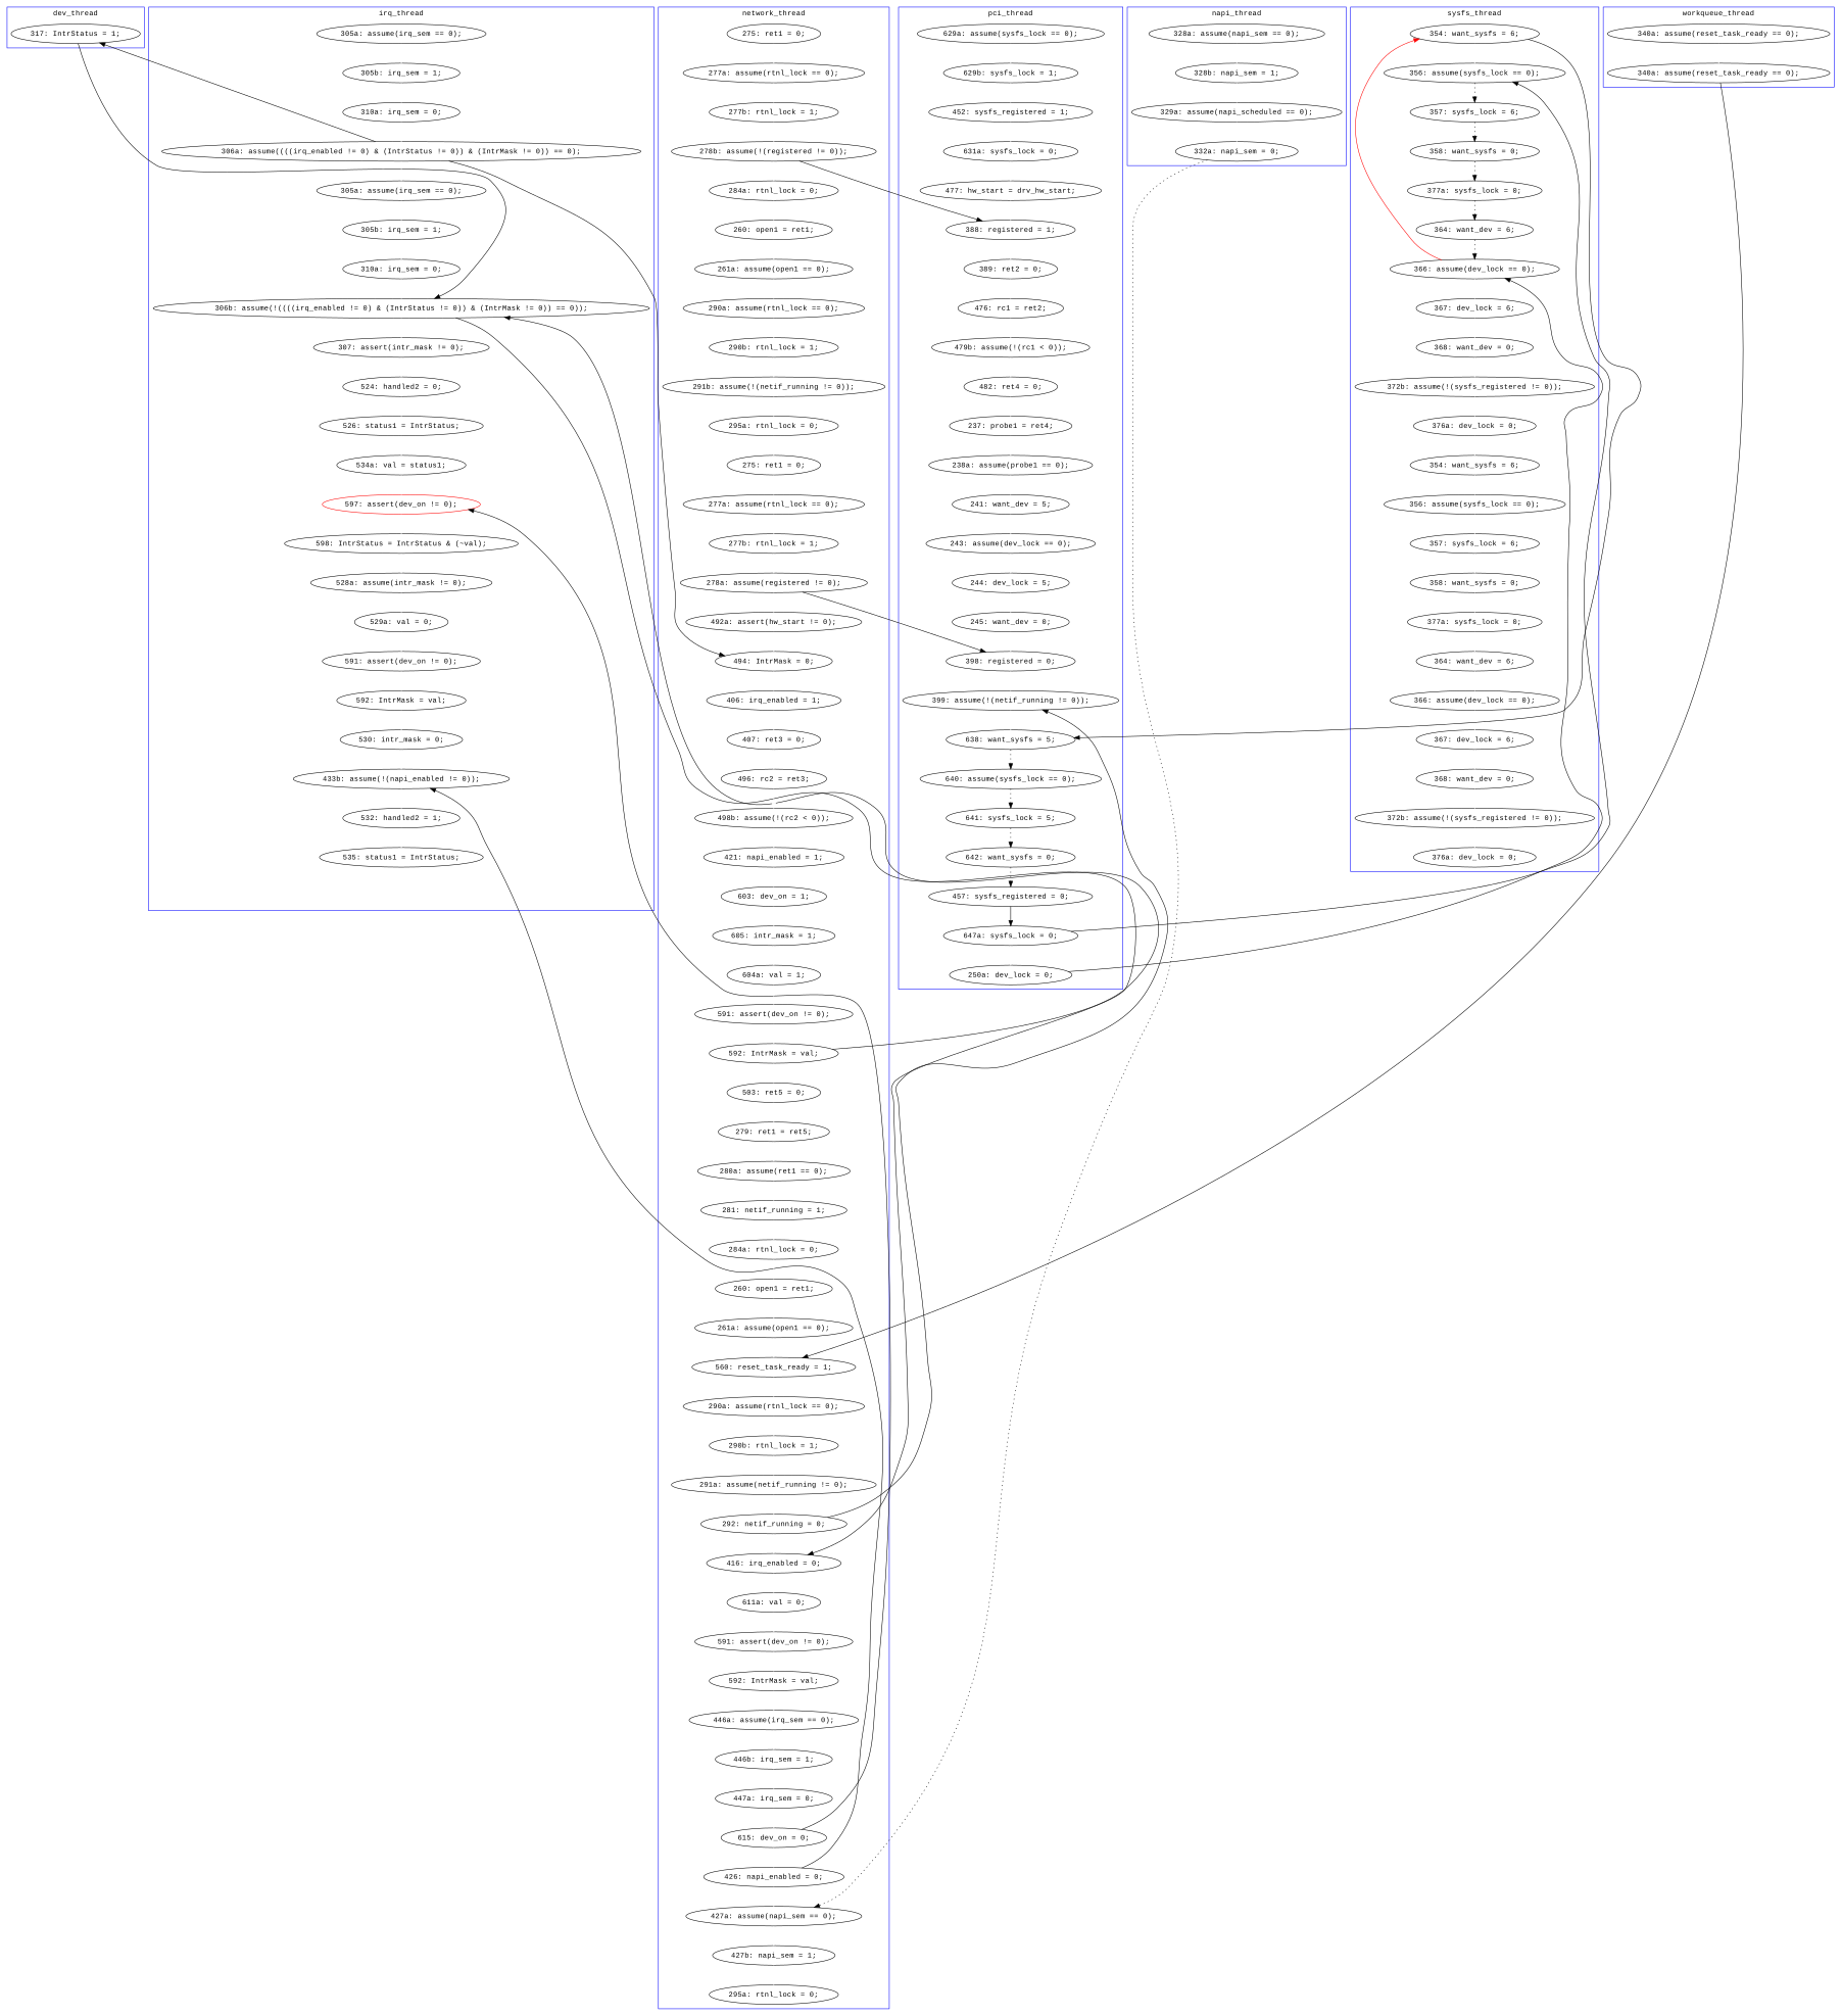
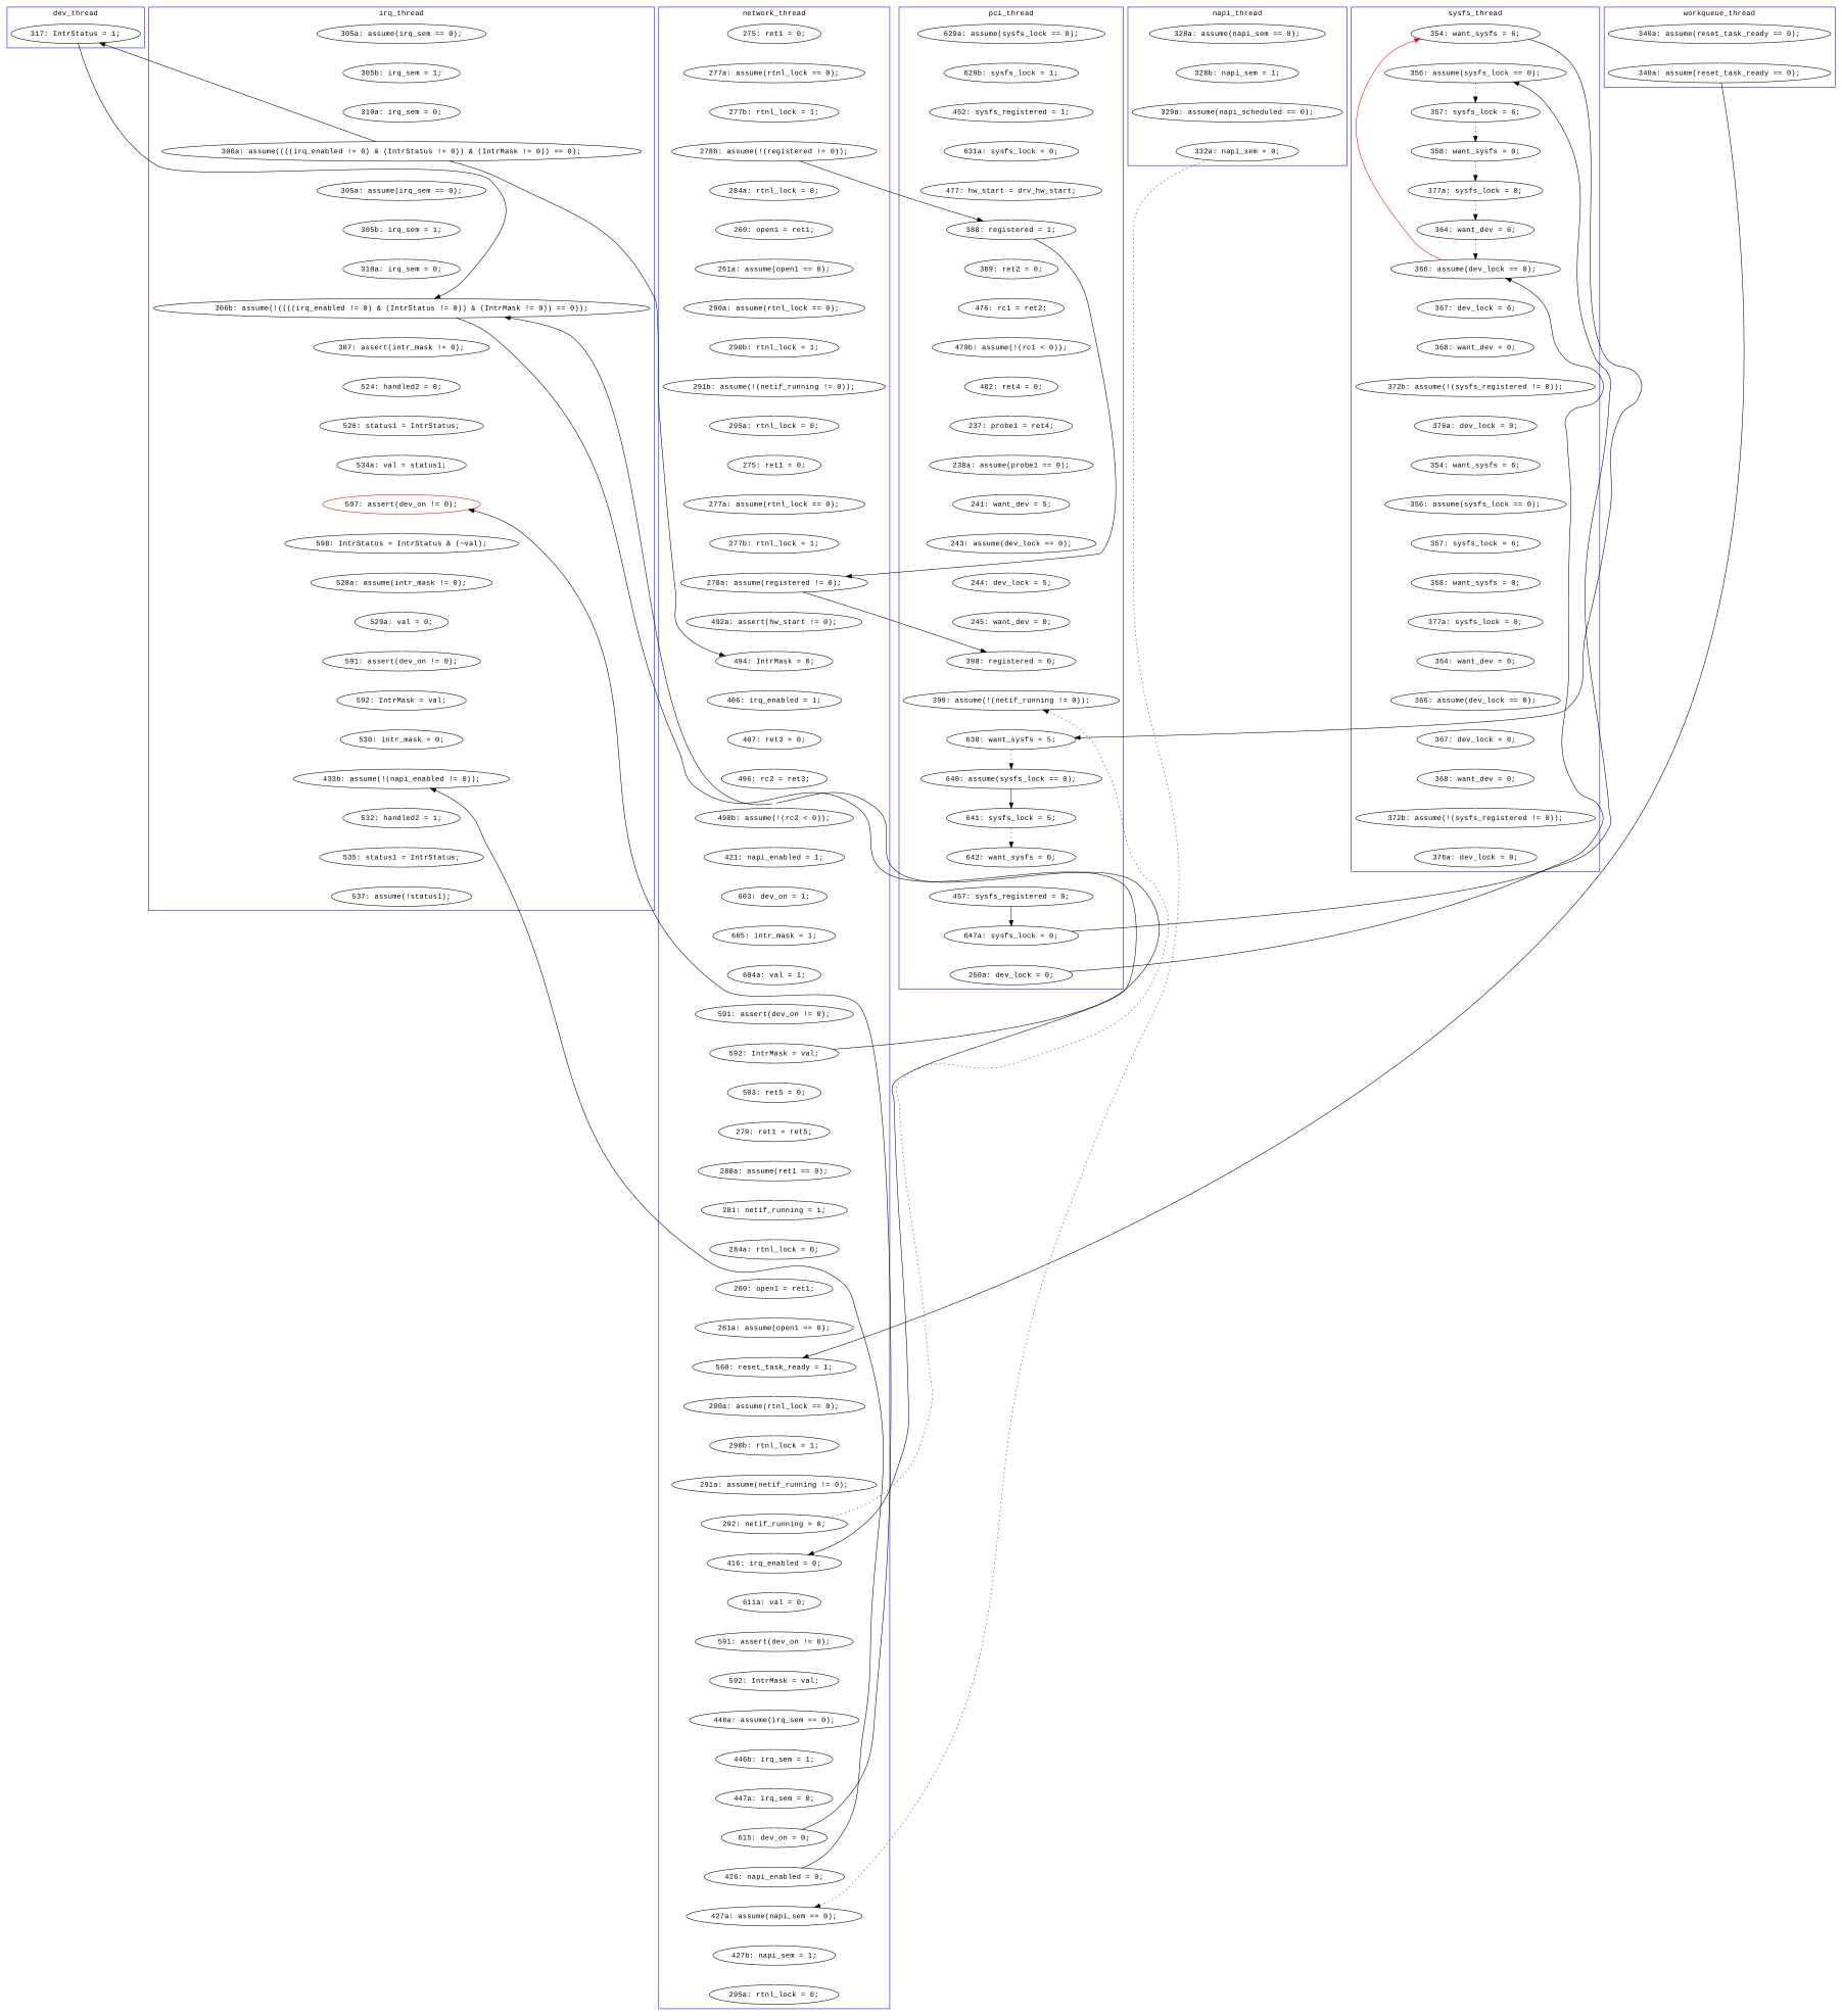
  digraph {
    fontname="Liberation Mono"
    node [fontname="Liberation Mono"]
    edge [color=white fontname="Liberation Mono" style=solid]
    n1 [label="317: IntrStatus = 1;"]
    n2 [label="340a: assume(reset_task_ready == 0);"]
    n3 [label="340a: assume(reset_task_ready == 0);"]
    n4 [label="526: status1 = IntrStatus;"]
    n5 [label="534a: val = status1;"]
    n6 [label="306a: assume((((irq_enabled != 0) & (IntrStatus != 0)) & (IntrMask != 0)) == 0);"]
    n7 [label="529a: val = 0;"]
    n8 [label="591: assert(dev_on != 0);"]
    n9 [label="305b: irq_sem = 1;"]
    n10 [label="310a: irq_sem = 0;"]
    n11 [label="310a: irq_sem = 0;"]
    n12 [label="306b: assume(!((((irq_enabled != 0) & (IntrStatus != 0)) & (IntrMask != 0)) == 0));"]
    n13 [label="524: handled2 = 0;"]
    n14 [label="433b: assume(!(napi_enabled != 0));"]
    n15 [label="532: handled2 = 1;"]
    n16 [label="598: IntrStatus = IntrStatus & (~val);"]
    n17 [label="528a: assume(intr_mask != 0);"]
    n18 [label="305b: irq_sem = 1;"]
    n19 [label="535: status1 = IntrStatus;"]
+   n20 [label="537: assume(!status1);"]
    n21 [color=red label="597: assert(dev_on != 0);"]
    n22 [label="530: intr_mask = 0;"]
    n23 [label="305a: assume(irq_sem == 0);"]
    n24 [label="305a: assume(irq_sem == 0);"]
    n25 [label="307: assert(intr_mask != 0);"]
    n26 [label="592: IntrMask = val;"]
    n27 [label="368: want_dev = 0;"]
    n28 [label="372b: assume(!(sysfs_registered != 0));"]
    n29 [label="356: assume(sysfs_lock == 0);"]
    n30 [label="354: want_sysfs = 6;"]
    n31 [label="356: assume(sysfs_lock == 0);"]
    n32 [label="364: want_dev = 6;"]
    n33 [label="366: assume(dev_lock == 0);"]
    n34 [label="376a: dev_lock = 0;"]
    n35 [label="376a: dev_lock = 0;"]
    n36 [label="357: sysfs_lock = 6;"]
    n37 [label="358: want_sysfs = 0;"]
    n38 [label="377a: sysfs_lock = 0;"]
    n39 [label="367: dev_lock = 6;"]
    n40 [label="368: want_dev = 0;"]
    n41 [label="367: dev_lock = 6;"]
    n42 [label="366: assume(dev_lock == 0);"]
    n43 [label="377a: sysfs_lock = 0;"]
    n44 [label="364: want_dev = 6;"]
    n45 [label="357: sysfs_lock = 6;"]
    n46 [label="354: want_sysfs = 6;"]
    n47 [label="372b: assume(!(sysfs_registered != 0));"]
    n48 [label="358: want_sysfs = 0;"]
    n49 [label="328b: napi_sem = 1;"]
    n50 [label="329a: assume(napi_scheduled == 0);"]
    n51 [label="332a: napi_sem = 0;"]
    n52 [label="328a: assume(napi_sem == 0);"]
    n53 [label="245: want_dev = 0;"]
    n54 [label="398: registered = 0;"]
    n55 [label="476: rc1 = ret2;"]
    n56 [label="479b: assume(!(rc1 < 0));"]
    n57 [label="631a: sysfs_lock = 0;"]
    n58 [label="477: hw_start = drv_hw_start;"]
    n59 [label="647a: sysfs_lock = 0;"]
    n60 [label="243: assume(dev_lock == 0);"]
    n61 [label="244: dev_lock = 5;"]
    n62 [label="457: sysfs_registered = 0;"]
    n63 [label="388: registered = 1;"]
    n64 [label="629a: assume(sysfs_lock == 0);"]
    n65 [label="629b: sysfs_lock = 1;"]
    n66 [label="640: assume(sysfs_lock == 0);"]
    n67 [label="641: sysfs_lock = 5;"]
    n68 [label="642: want_sysfs = 0;"]
    n69 [label="452: sysfs_registered = 1;"]
    n70 [label="638: want_sysfs = 5;"]
    n71 [label="389: ret2 = 0;"]
    n72 [label="399: assume(!(netif_running != 0));"]
    n73 [label="250a: dev_lock = 0;"]
    n74 [label="482: ret4 = 0;"]
    n75 [label="238a: assume(probe1 == 0);"]
    n76 [label="241: want_dev = 5;"]
    n77 [label="237: probe1 = ret4;"]
    n78 [label="416: irq_enabled = 0;"]
    n79 [label="611a: val = 0;"]
    n80 [label="260: open1 = ret1;"]
    n81 [label="261a: assume(open1 == 0);"]
    n82 [label="498b: assume(!(rc2 < 0));"]
    n83 [label="421: napi_enabled = 1;"]
    n84 [label="284a: rtnl_lock = 0;"]
    n85 [label="494: IntrMask = 0;"]
    n86 [label="560: reset_task_ready = 1;"]
    n87 [label="277b: rtnl_lock = 1;"]
    n88 [label="278b: assume(!(registered != 0));"]
    n89 [label="427a: assume(napi_sem == 0);"]
    n90 [label="427b: napi_sem = 1;"]
    n91 [label="291b: assume(!(netif_running != 0));"]
    n92 [label="295a: rtnl_lock = 0;"]
    n93 [label="275: ret1 = 0;"]
    n94 [label="406: irq_enabled = 1;"]
    n95 [label="407: ret3 = 0;"]
    n96 [label="446b: irq_sem = 1;"]
    n97 [label="447a: irq_sem = 0;"]
    n98 [label="278a: assume(registered != 0);"]
    n99 [label="603: dev_on = 1;"]
    n100 [label="615: dev_on = 0;"]
    n101 [label="426: napi_enabled = 0;"]
    n102 [label="604a: val = 1;"]
    n103 [label="591: assert(dev_on != 0);"]
    n104 [label="492a: assert(hw_start != 0);"]
    n105 [label="592: IntrMask = val;"]
    n106 [label="295a: rtnl_lock = 0;"]
    n107 [label="277b: rtnl_lock = 1;"]
    n108 [label="591: assert(dev_on != 0);"]
    n109 [label="503: ret5 = 0;"]
    n110 [label="279: ret1 = ret5;"]
    n111 [label="261a: assume(open1 == 0);"]
    n112 [label="605: intr_mask = 1;"]
    n113 [label="281: netif_running = 1;"]
    n114 [label="284a: rtnl_lock = 0;"]
    n115 [label="292: netif_running = 0;"]
    n116 [label="592: IntrMask = val;"]
    n117 [label="277a: assume(rtnl_lock == 0);"]
    n118 [label="260: open1 = ret1;"]
    n119 [label="277a: assume(rtnl_lock == 0);"]
    n120 [label="290b: rtnl_lock = 1;"]
    n121 [label="291a: assume(netif_running != 0);"]
    n122 [label="290a: assume(rtnl_lock == 0);"]
    n123 [label="280a: assume(ret1 == 0);"]
    n124 [label="290b: rtnl_lock = 1;"]
    n125 [label="496: rc2 = ret3;"]
    n126 [label="290a: assume(rtnl_lock == 0);"]
    n127 [label="275: ret1 = 0;"]
    n128 [label="446a: assume(irq_sem == 0);"]
    subgraph cluster_1 {
      color=blue
      label=dev_thread
      n1
    }
    subgraph cluster_2 {
      color=blue
      label=workqueue_thread
      n2
      n3
    }
    subgraph cluster_3 {
      color=blue
      label=irq_thread
      n4
      n5
      n6
      n7
      n8
      n9
      n10
      n11
      n12
      n13
      n14
      n15
      n16
      n17
      n18
      n19
+     n20
      n21
      n22
      n23
      n24
      n25
      n26
    }
    subgraph cluster_4 {
      color=blue
      label=sysfs_thread
      n27
      n28
      n29
      n30
      n31
      n32
      n33
      n34
      n35
      n36
      n37
      n38
      n39
      n40
      n41
      n42
      n43
      n44
      n45
      n46
      n47
      n48
    }
    subgraph cluster_5 {
      color=blue
      label=napi_thread
      n49
      n50
      n51
      n52
    }
    subgraph cluster_6 {
      color=blue
      label=pci_thread
      n53
      n54
      n55
      n56
      n57
      n58
      n59
      n60
      n61
      n62
      n63
      n64
      n65
      n66
      n67
      n68
      n69
      n70
      n71
      n72
      n73
      n74
      n75
      n76
      n77
    }
    subgraph cluster_7 {
      color=blue
      label=network_thread
      n78
      n79
      n80
      n81
      n82
      n83
      n84
      n85
      n86
      n87
      n88
      n89
      n90
      n91
      n92
      n93
      n94
      n95
      n96
      n97
      n98
      n99
      n100
      n101
      n102
      n103
      n104
      n105
      n106
      n107
      n108
      n109
      n110
      n111
      n112
      n113
      n114
      n115
      n116
      n117
      n118
      n119
      n120
      n121
      n122
      n123
      n124
      n125
      n126
      n127
      n128
    }
    n1 -> n12 [color=black constraint=false]
    n2 -> n3
    n3 -> n86 [color=black constraint=false]
    n4 -> n5
    n5 -> n21
    n6 -> n1 [color=black constraint=false]
    n6 -> n24
    n6 -> n85 [color=black constraint=false]
    n7 -> n8
    n8 -> n26
    n9 -> n10
    n10 -> n6
    n11 -> n12
    n12 -> n25
    n12 -> n78 [color=black constraint=false]
    n13 -> n4
    n14 -> n15
    n15 -> n19
    n16 -> n17
    n17 -> n7
    n18 -> n11
+   n19 -> n20
    n21 -> n16
    n22 -> n14
    n23 -> n9
    n24 -> n18
    n25 -> n13
    n26 -> n22
    n27 -> n28
    n28 -> n35
    n29 -> n36 [color=black style=dotted]
    n30 -> n31
    n31 -> n45
    n32 -> n33 [color=black style=dotted]
    n33 -> n39
    n33 -> n46 [color=red constraint=false]
    n34 -> n30
    n36 -> n37 [color=black style=dotted]
    n37 -> n38 [color=black style=dotted]
    n38 -> n32 [color=black style=dotted]
    n39 -> n40
    n40 -> n47
    n41 -> n27
    n42 -> n41
    n43 -> n44
    n44 -> n42
    n45 -> n48
    n46 -> n29
    n46 -> n70 [color=black constraint=false]
    n47 -> n34
    n48 -> n43
    n49 -> n50
    n50 -> n51
    n51 -> n89 [color=black constraint=false style=dotted]
    n52 -> n49
    n53 -> n54
    n54 -> n72
    n55 -> n56
    n56 -> n74
    n57 -> n58
    n58 -> n63
    n59 -> n29 [color=black constraint=false]
    n59 -> n73
    n60 -> n61
    n61 -> n53
    n62 -> n59 [color=black]
    n63 -> n71
+   n63 -> n98 [color=black constraint=false]
    n64 -> n65
    n65 -> n69
-   n66 -> n67 [color=black style=dotted]
+   n66 -> n67 [color=black]
    n67 -> n68 [color=black style=dotted]
-   n68 -> n62 [color=black style=dotted]
    n69 -> n57
    n70 -> n66 [color=black style=dotted]
    n71 -> n55
    n72 -> n70
    n73 -> n33 [color=black constraint=false]
    n74 -> n77
    n75 -> n76
    n76 -> n60
    n77 -> n75
    n78 -> n79
    n79 -> n108
    n80 -> n81
    n81 -> n122
    n82 -> n83
    n83 -> n99
    n84 -> n80
    n85 -> n94
    n86 -> n126
    n87 -> n88
    n88 -> n63 [color=black constraint=false]
    n88 -> n84
    n89 -> n90
    n90 -> n106
    n91 -> n92
    n92 -> n93
    n93 -> n119
    n94 -> n95
    n95 -> n125
    n96 -> n97
    n97 -> n100
    n98 -> n54 [color=black constraint=false]
    n98 -> n104
    n99 -> n112
    n100 -> n21 [color=black constraint=false]
    n100 -> n101
    n101 -> n14 [color=black constraint=false]
    n101 -> n89
    n102 -> n103
    n103 -> n105
    n104 -> n85
    n105 -> n12 [color=black constraint=false]
    n105 -> n109
    n107 -> n98
    n108 -> n116
    n109 -> n110
    n110 -> n123
    n111 -> n86
    n112 -> n102
    n113 -> n114
    n114 -> n118
-   n115 -> n72 [color=black constraint=false]
+   n115 -> n72 [color=black constraint=false style=dotted]
    n115 -> n78
    n116 -> n128
    n117 -> n87
    n118 -> n111
    n119 -> n107
    n120 -> n121
    n121 -> n115
    n122 -> n124
    n123 -> n113
    n124 -> n91
    n125 -> n82
    n126 -> n120
    n127 -> n117
    n128 -> n96
  }
